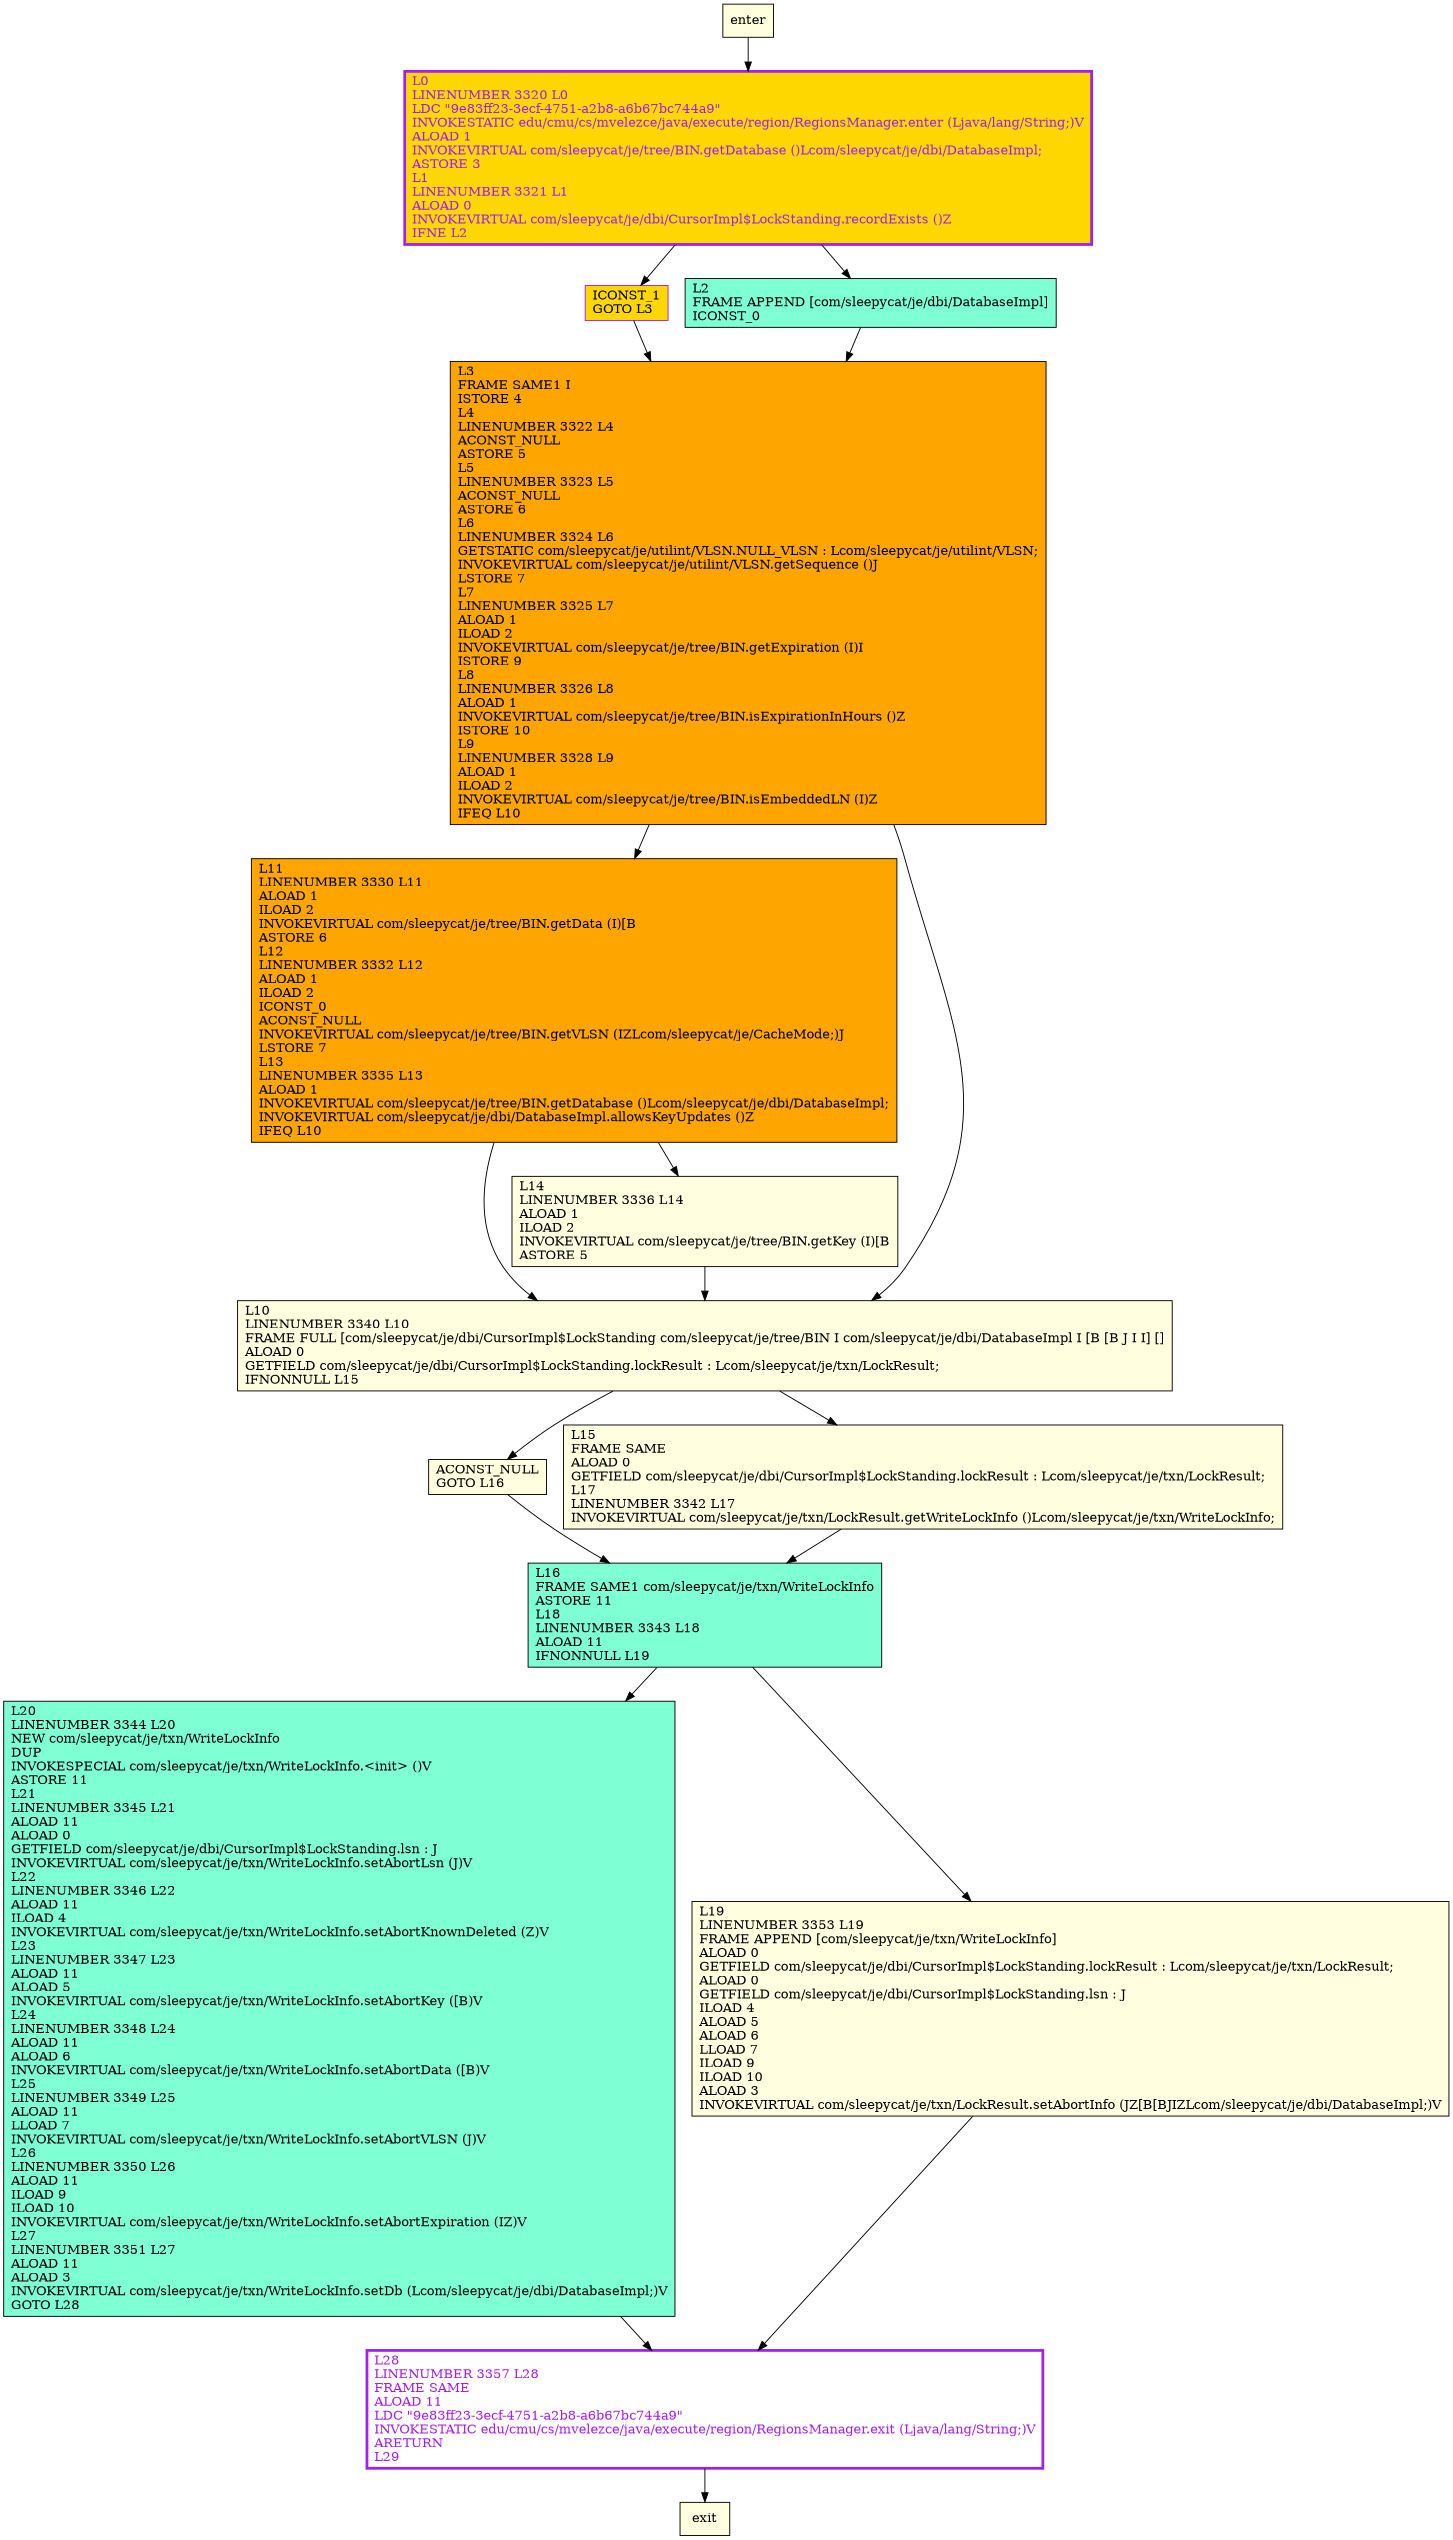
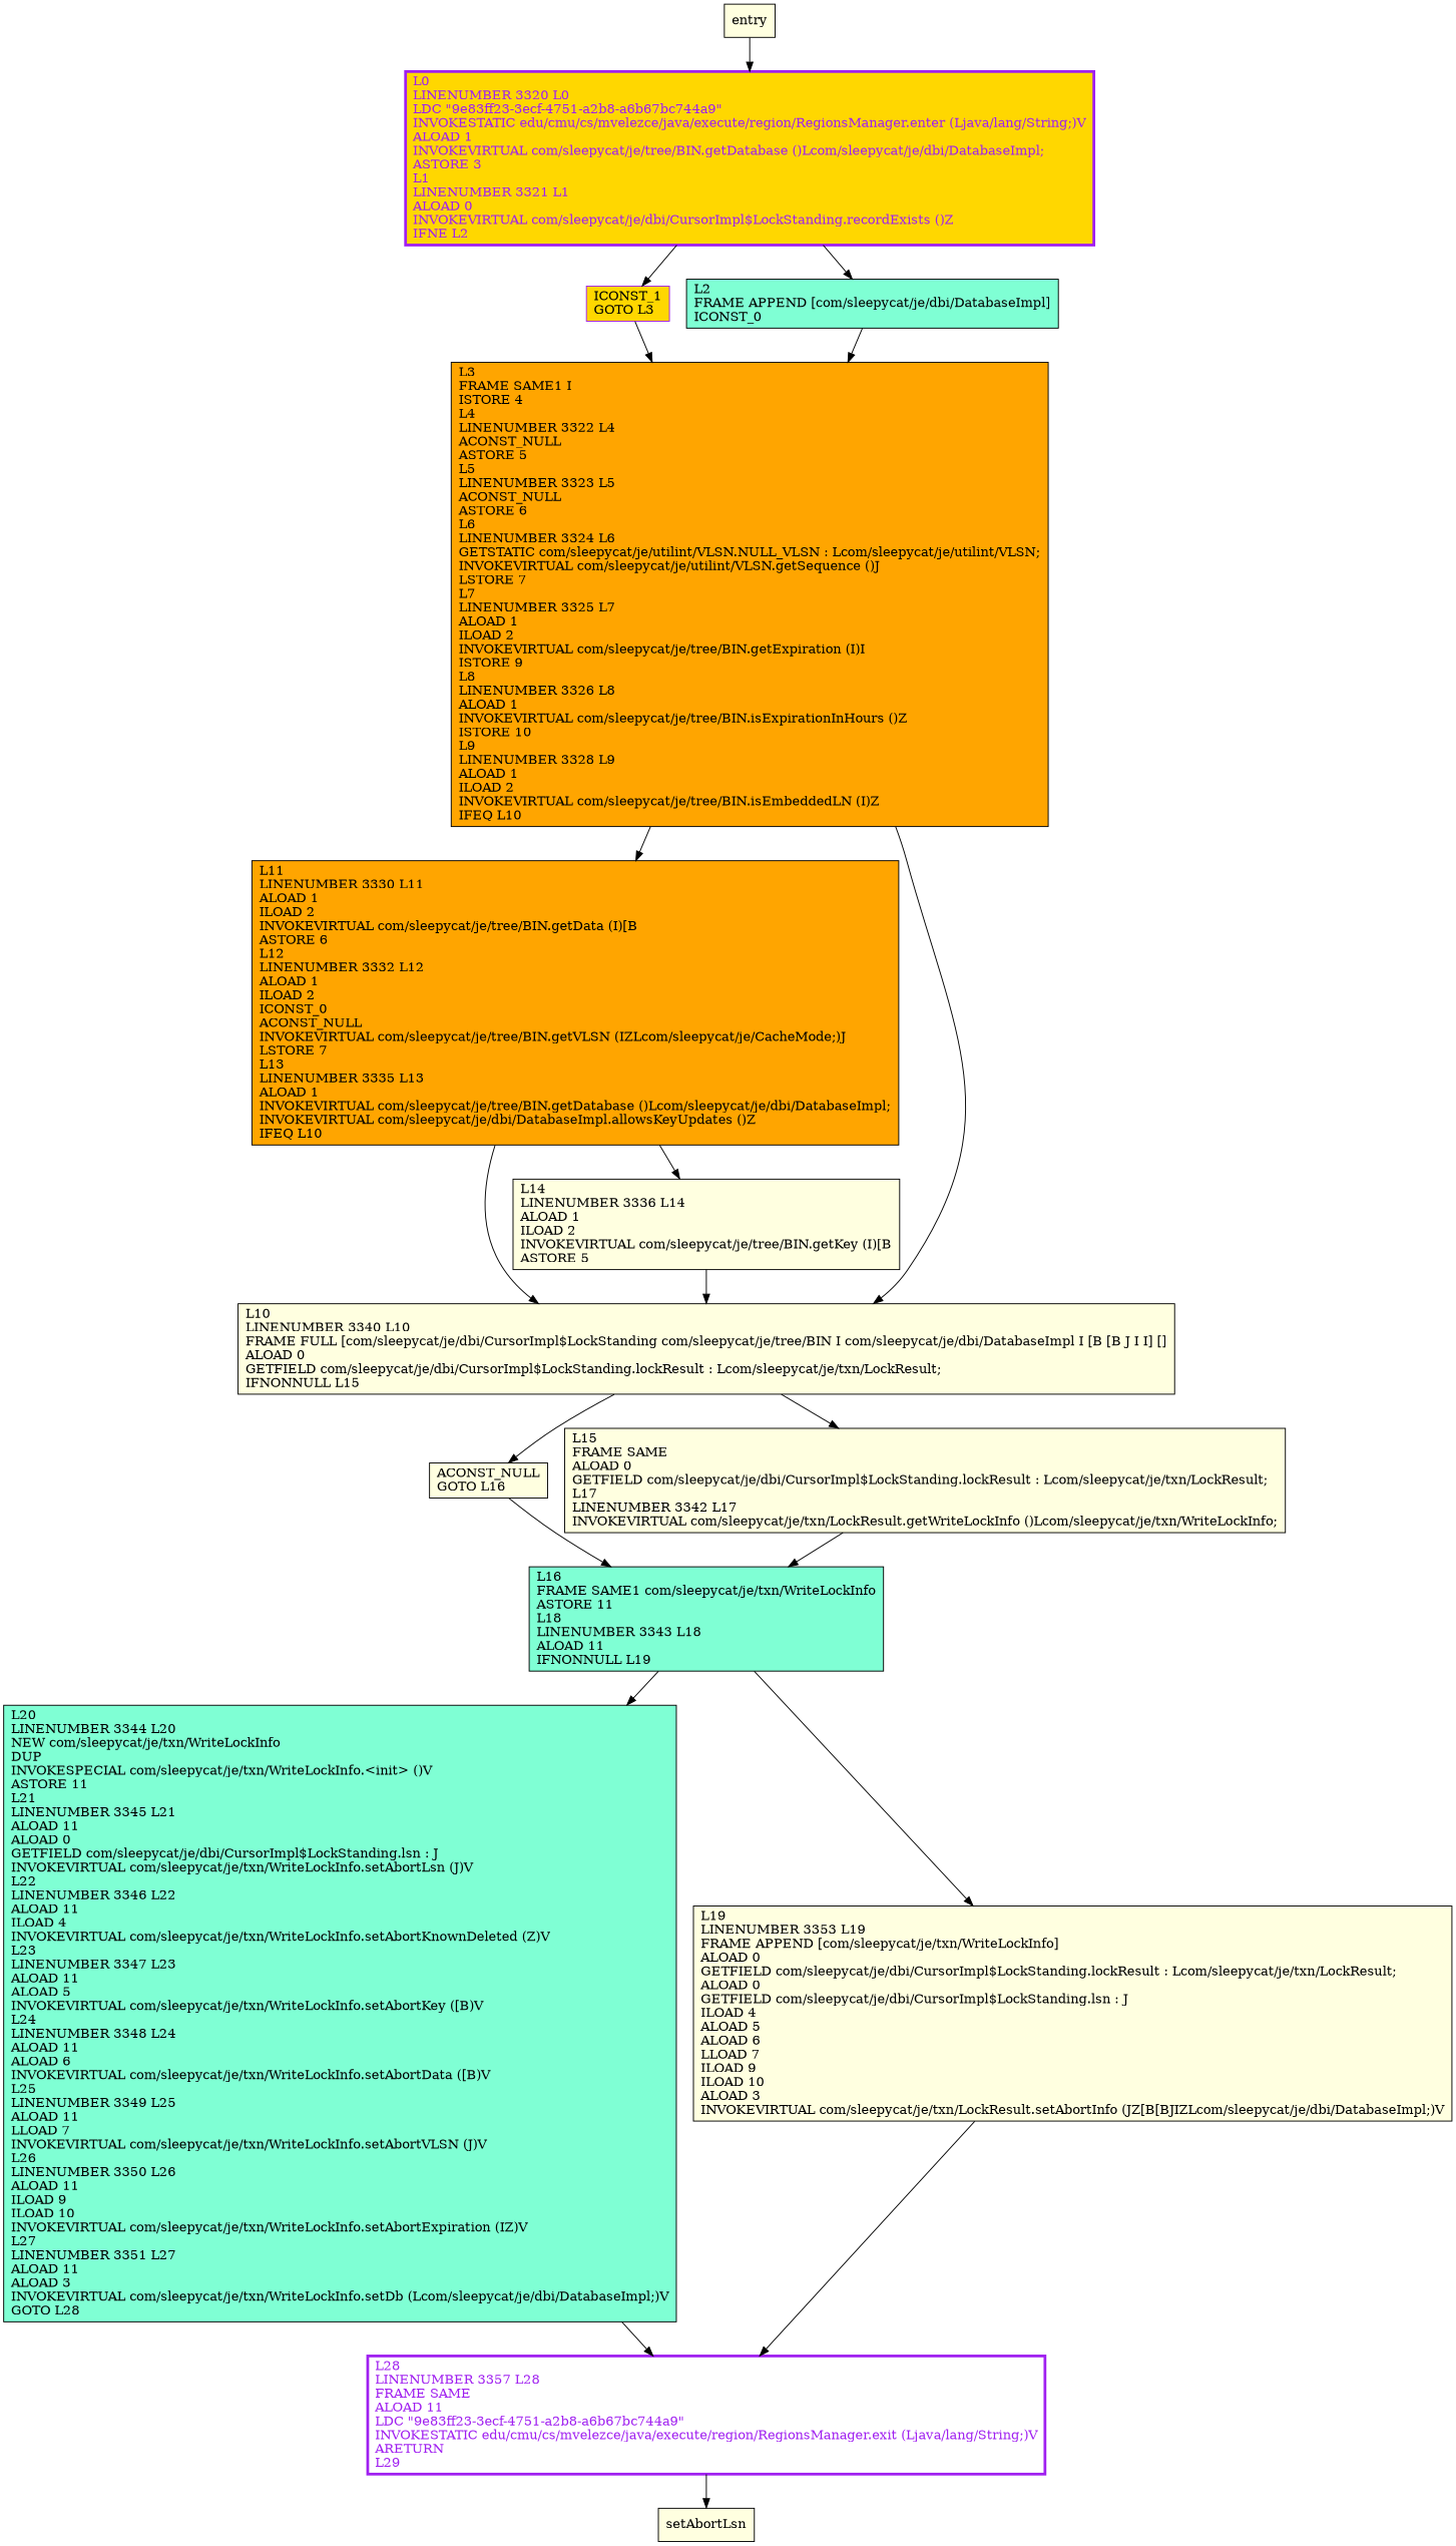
  digraph {
    node [fillcolor=lightyellow shape=record style=filled]
    n1 [color=purple fillcolor=gold label="ICONST_1\lGOTO L3\l"]
    n2 [fillcolor=orange label="L3\lFRAME SAME1 I\lISTORE 4\lL4\lLINENUMBER 3322 L4\lACONST_NULL\lASTORE 5\lL5\lLINENUMBER 3323 L5\lACONST_NULL\lASTORE 6\lL6\lLINENUMBER 3324 L6\lGETSTATIC com/sleepycat/je/utilint/VLSN.NULL_VLSN : Lcom/sleepycat/je/utilint/VLSN;\lINVOKEVIRTUAL com/sleepycat/je/utilint/VLSN.getSequence ()J\lLSTORE 7\lL7\lLINENUMBER 3325 L7\lALOAD 1\lILOAD 2\lINVOKEVIRTUAL com/sleepycat/je/tree/BIN.getExpiration (I)I\lISTORE 9\lL8\lLINENUMBER 3326 L8\lALOAD 1\lINVOKEVIRTUAL com/sleepycat/je/tree/BIN.isExpirationInHours ()Z\lISTORE 10\lL9\lLINENUMBER 3328 L9\lALOAD 1\lILOAD 2\lINVOKEVIRTUAL com/sleepycat/je/tree/BIN.isEmbeddedLN (I)Z\lIFEQ L10\l"]
    n3 [fillcolor=orange label="L11\lLINENUMBER 3330 L11\lALOAD 1\lILOAD 2\lINVOKEVIRTUAL com/sleepycat/je/tree/BIN.getData (I)[B\lASTORE 6\lL12\lLINENUMBER 3332 L12\lALOAD 1\lILOAD 2\lICONST_0\lACONST_NULL\lINVOKEVIRTUAL com/sleepycat/je/tree/BIN.getVLSN (IZLcom/sleepycat/je/CacheMode;)J\lLSTORE 7\lL13\lLINENUMBER 3335 L13\lALOAD 1\lINVOKEVIRTUAL com/sleepycat/je/tree/BIN.getDatabase ()Lcom/sleepycat/je/dbi/DatabaseImpl;\lINVOKEVIRTUAL com/sleepycat/je/dbi/DatabaseImpl.allowsKeyUpdates ()Z\lIFEQ L10\l"]
    n4 [label="L10\lLINENUMBER 3340 L10\lFRAME FULL [com/sleepycat/je/dbi/CursorImpl$LockStanding com/sleepycat/je/tree/BIN I com/sleepycat/je/dbi/DatabaseImpl I [B [B J I I] []\lALOAD 0\lGETFIELD com/sleepycat/je/dbi/CursorImpl$LockStanding.lockResult : Lcom/sleepycat/je/txn/LockResult;\lIFNONNULL L15\l"]
    n5 [fillcolor=aquamarine label="L20\lLINENUMBER 3344 L20\lNEW com/sleepycat/je/txn/WriteLockInfo\lDUP\lINVOKESPECIAL com/sleepycat/je/txn/WriteLockInfo.\<init\> ()V\lASTORE 11\lL21\lLINENUMBER 3345 L21\lALOAD 11\lALOAD 0\lGETFIELD com/sleepycat/je/dbi/CursorImpl$LockStanding.lsn : J\lINVOKEVIRTUAL com/sleepycat/je/txn/WriteLockInfo.setAbortLsn (J)V\lL22\lLINENUMBER 3346 L22\lALOAD 11\lILOAD 4\lINVOKEVIRTUAL com/sleepycat/je/txn/WriteLockInfo.setAbortKnownDeleted (Z)V\lL23\lLINENUMBER 3347 L23\lALOAD 11\lALOAD 5\lINVOKEVIRTUAL com/sleepycat/je/txn/WriteLockInfo.setAbortKey ([B)V\lL24\lLINENUMBER 3348 L24\lALOAD 11\lALOAD 6\lINVOKEVIRTUAL com/sleepycat/je/txn/WriteLockInfo.setAbortData ([B)V\lL25\lLINENUMBER 3349 L25\lALOAD 11\lLLOAD 7\lINVOKEVIRTUAL com/sleepycat/je/txn/WriteLockInfo.setAbortVLSN (J)V\lL26\lLINENUMBER 3350 L26\lALOAD 11\lILOAD 9\lILOAD 10\lINVOKEVIRTUAL com/sleepycat/je/txn/WriteLockInfo.setAbortExpiration (IZ)V\lL27\lLINENUMBER 3351 L27\lALOAD 11\lALOAD 3\lINVOKEVIRTUAL com/sleepycat/je/txn/WriteLockInfo.setDb (Lcom/sleepycat/je/dbi/DatabaseImpl;)V\lGOTO L28\l"]
    n6 [color=purple fillcolor=white fontcolor=purple label="L28\lLINENUMBER 3357 L28\lFRAME SAME\lALOAD 11\lLDC \"9e83ff23-3ecf-4751-a2b8-a6b67bc744a9\"\lINVOKESTATIC edu/cmu/cs/mvelezce/java/execute/region/RegionsManager.exit (Ljava/lang/String;)V\lARETURN\lL29\l" penwidth=3]
-   exit
+   exit [label=setAbortLsn]
    n8 [label="L14\lLINENUMBER 3336 L14\lALOAD 1\lILOAD 2\lINVOKEVIRTUAL com/sleepycat/je/tree/BIN.getKey (I)[B\lASTORE 5\l"]
    n9 [label="ACONST_NULL\lGOTO L16\l"]
    n10 [label="L15\lFRAME SAME\lALOAD 0\lGETFIELD com/sleepycat/je/dbi/CursorImpl$LockStanding.lockResult : Lcom/sleepycat/je/txn/LockResult;\lL17\lLINENUMBER 3342 L17\lINVOKEVIRTUAL com/sleepycat/je/txn/LockResult.getWriteLockInfo ()Lcom/sleepycat/je/txn/WriteLockInfo;\l"]
    n11 [fillcolor=aquamarine label="L16\lFRAME SAME1 com/sleepycat/je/txn/WriteLockInfo\lASTORE 11\lL18\lLINENUMBER 3343 L18\lALOAD 11\lIFNONNULL L19\l"]
    n12 [label="L19\lLINENUMBER 3353 L19\lFRAME APPEND [com/sleepycat/je/txn/WriteLockInfo]\lALOAD 0\lGETFIELD com/sleepycat/je/dbi/CursorImpl$LockStanding.lockResult : Lcom/sleepycat/je/txn/LockResult;\lALOAD 0\lGETFIELD com/sleepycat/je/dbi/CursorImpl$LockStanding.lsn : J\lILOAD 4\lALOAD 5\lALOAD 6\lLLOAD 7\lILOAD 9\lILOAD 10\lALOAD 3\lINVOKEVIRTUAL com/sleepycat/je/txn/LockResult.setAbortInfo (JZ[B[BJIZLcom/sleepycat/je/dbi/DatabaseImpl;)V\l"]
    n13 [color=purple fillcolor=gold fontcolor=purple label="L0\lLINENUMBER 3320 L0\lLDC \"9e83ff23-3ecf-4751-a2b8-a6b67bc744a9\"\lINVOKESTATIC edu/cmu/cs/mvelezce/java/execute/region/RegionsManager.enter (Ljava/lang/String;)V\lALOAD 1\lINVOKEVIRTUAL com/sleepycat/je/tree/BIN.getDatabase ()Lcom/sleepycat/je/dbi/DatabaseImpl;\lASTORE 3\lL1\lLINENUMBER 3321 L1\lALOAD 0\lINVOKEVIRTUAL com/sleepycat/je/dbi/CursorImpl$LockStanding.recordExists ()Z\lIFNE L2\l" penwidth=3]
    n14 [fillcolor=aquamarine label="L2\lFRAME APPEND [com/sleepycat/je/dbi/DatabaseImpl]\lICONST_0\l"]
-   entry [label=enter]
+   entry
    n1 -> n2
    n2 -> n3
    n2 -> n4
    n3 -> n4
    n3 -> n8
    n4 -> n9
    n4 -> n10
    n5 -> n6
    n6 -> exit
    n8 -> n4
    n9 -> n11
    n10 -> n11
    n11 -> n5
    n11 -> n12
    n12 -> n6
    n13 -> n1
    n13 -> n14
    n14 -> n2
    entry -> n13
  }
